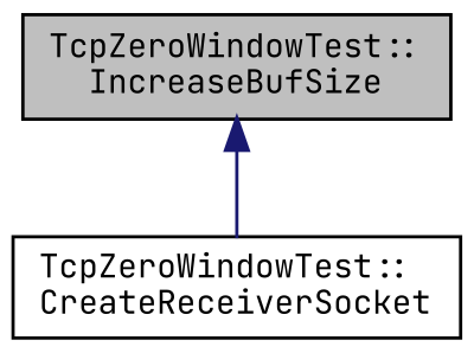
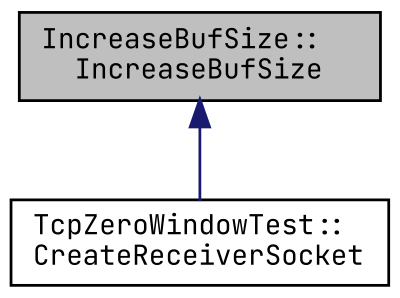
  digraph {
    rankdir=TB
    fontname="JetBrains Mono"
    node [color=black fontname="JetBrains Mono" fontsize=10 shape=record style=filled]
-   n1 [fillcolor=grey75 fontcolor=black height=0.2 label="TcpZeroWindowTest::\lIncreaseBufSize" width=0.4]
+   n1 [fillcolor=grey75 fontcolor=black height=0.2 label="IncreaseBufSize::\lIncreaseBufSize" width=0.4]
    n2 [fillcolor=white height=0.2 label="TcpZeroWindowTest::\lCreateReceiverSocket" width=0.4]
    n1 -> n2 [color=midnightblue dir=back fontname="JetBrains Mono" fontsize=10 labelfontname=Helvetica labelfontsize=10 style=solid]
  }
